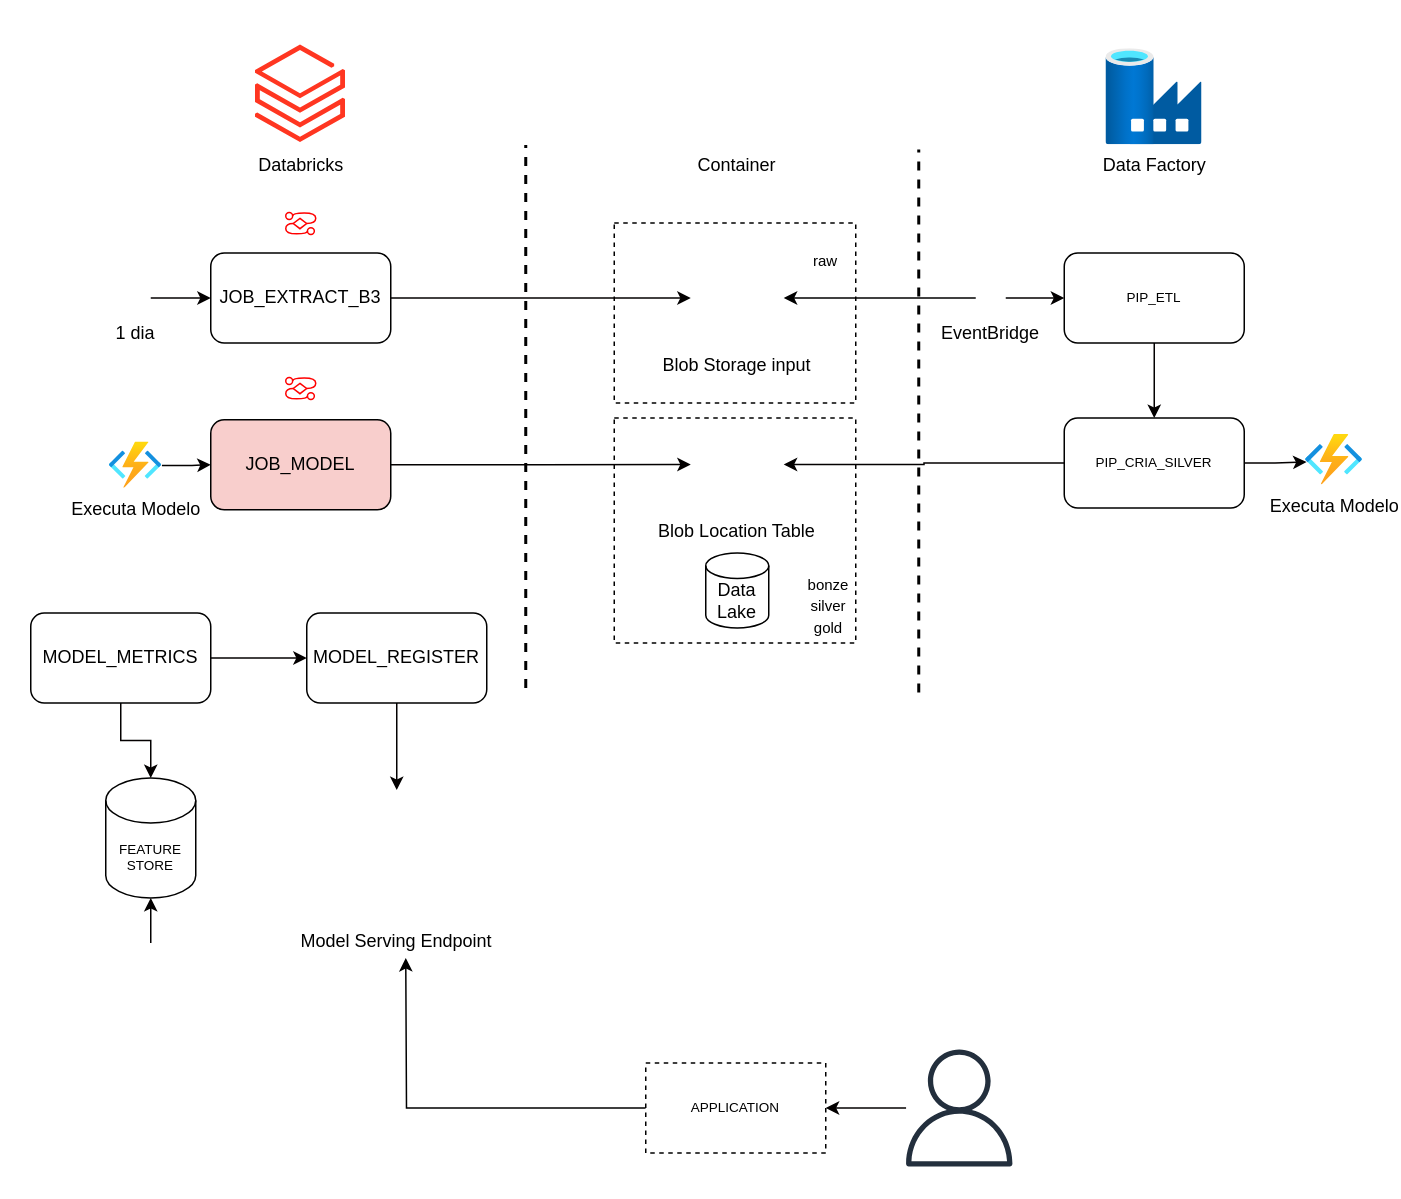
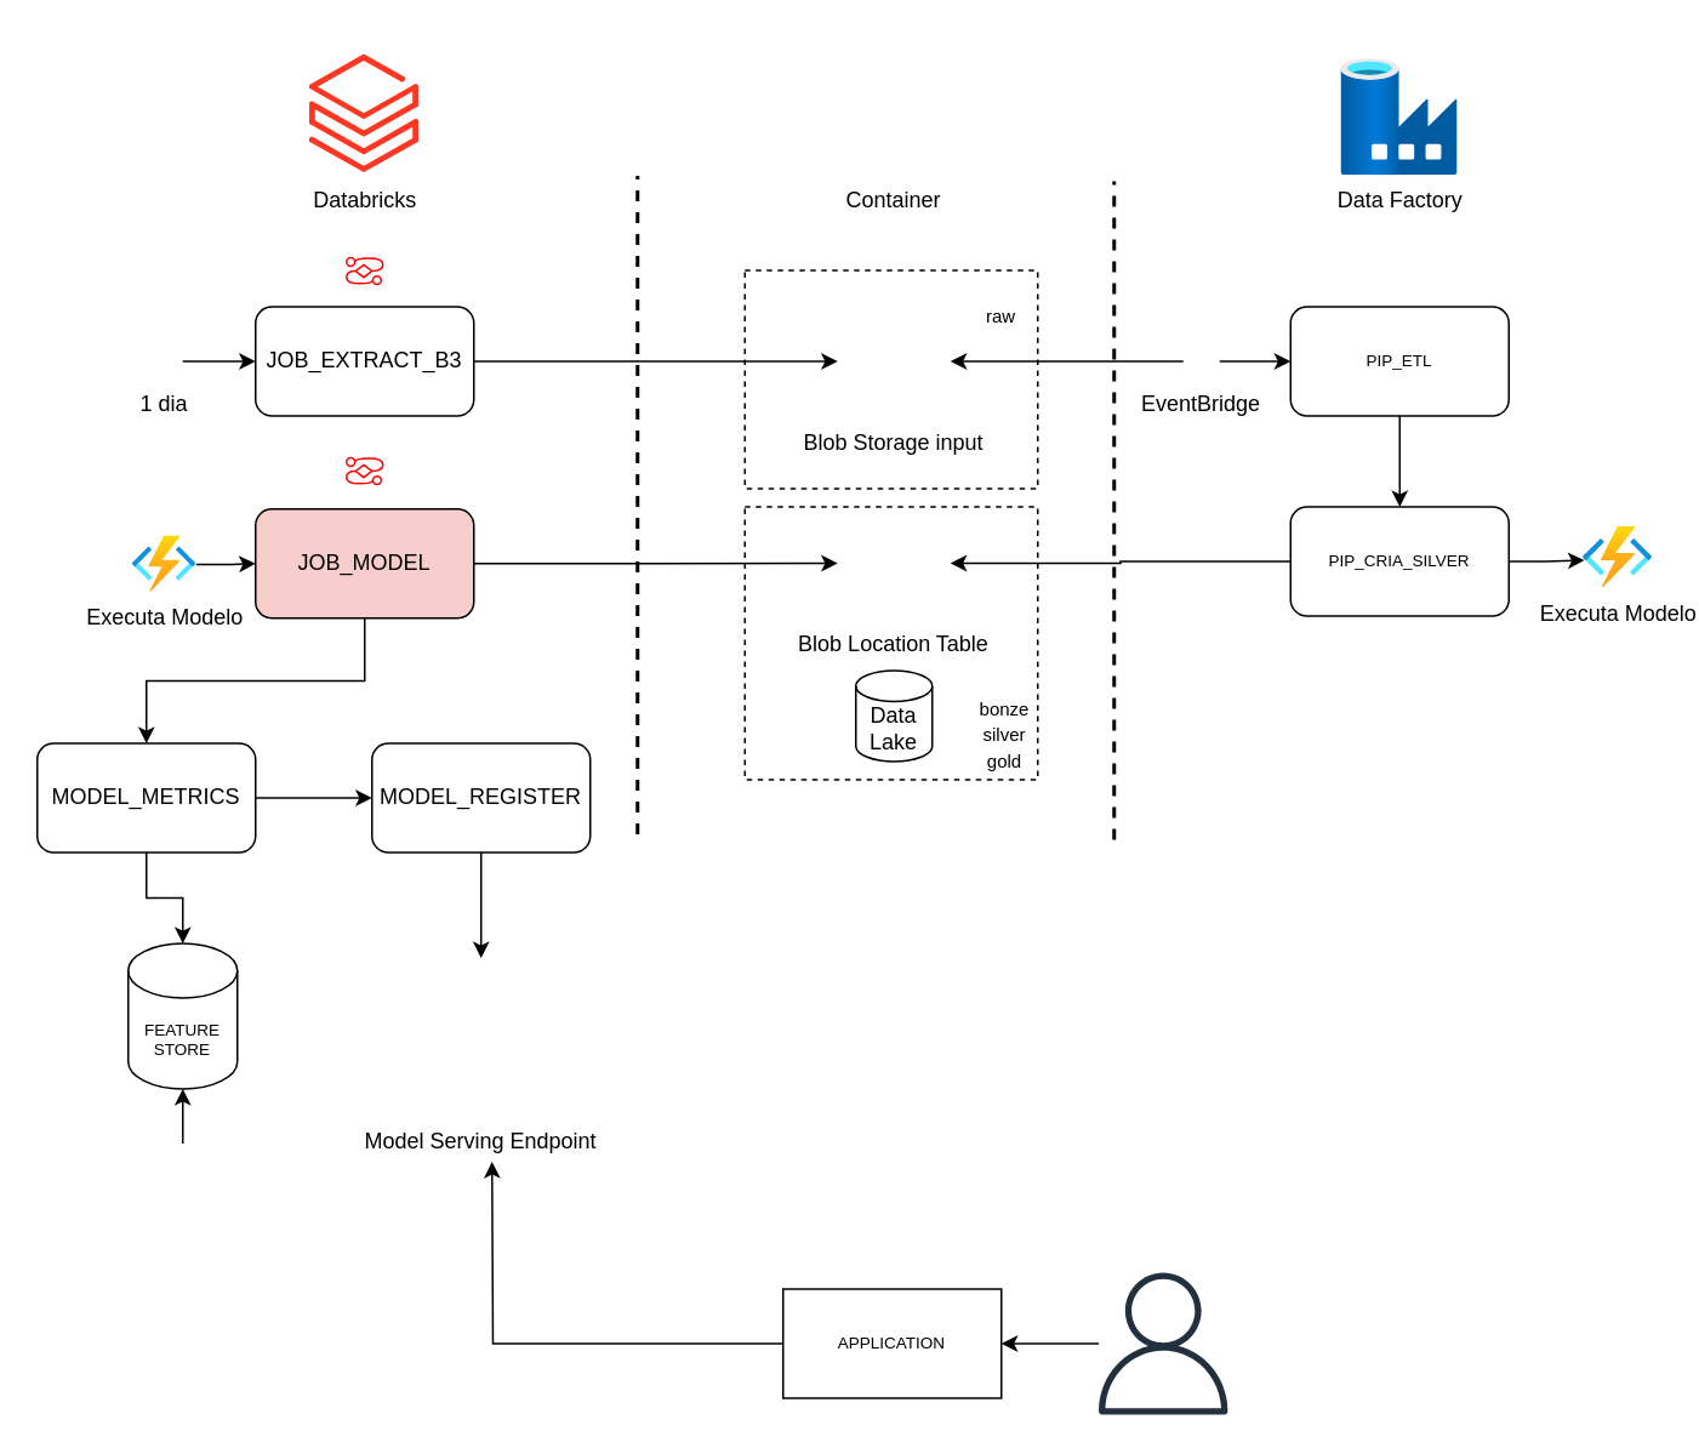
  <mxCell id="0" />
  <mxCell id="1" parent="0" />
  <mxCell id="2" value="" style="rounded=0;whiteSpace=wrap;html=1;dashed=1;" vertex="1" parent="1"><mxGeometry x="409" y="148" width="161" height="120" as="geometry" /></mxCell>
  <mxCell id="3" value="" style="rounded=0;whiteSpace=wrap;html=1;dashed=1;" vertex="1" parent="1"><mxGeometry x="409" y="278" width="161" height="150" as="geometry" /></mxCell>
  <mxCell id="4" style="edgeStyle=orthogonalEdgeStyle;orthogonalLoop=1;jettySize=auto;html=1;strokeColor=#030000;strokeWidth=1;fontSize=9;endArrow=classic;endFill=1;rounded=0;" parent="1" source="5" target="17" edge="1"><mxGeometry relative="1" as="geometry" /></mxCell>
  <mxCell id="5" value="JOB_EXTRACT_B3" style="rounded=1;whiteSpace=wrap;html=1;" parent="1" vertex="1"><mxGeometry x="140" y="168" width="120" height="60" as="geometry" /></mxCell>
  <mxCell id="6" value="" style="endArrow=none;dashed=1;html=1;rounded=0;strokeWidth=2;" parent="1" edge="1"><mxGeometry width="50" height="50" relative="1" as="geometry"><mxPoint x="350" y="458" as="sourcePoint" /><mxPoint x="350" y="96" as="targetPoint" /></mxGeometry></mxCell>
  <mxCell id="7" value="Databricks" style="aspect=fixed;html=1;points=[];align=center;image;fontSize=12;image=img/lib/azure2/analytics/Azure_Databricks.svg;" parent="1" vertex="1"><mxGeometry x="170" width="60" height="68" as="geometry" y="28" /></mxCell>
  <mxCell id="8" value="" style="group" parent="1" vertex="1" connectable="0"><mxGeometry x="190" y="138" width="20" height="20" as="geometry" /></mxCell>
  <mxCell id="9" style="edgeStyle=orthogonalEdgeStyle;orthogonalLoop=1;jettySize=auto;html=1;entryX=1;entryY=0.5;entryDx=0;entryDy=0;strokeWidth=1;fontSize=9;curved=1;endArrow=none;endFill=0;exitX=1;exitY=0.5;exitDx=0;exitDy=0;strokeColor=#FF0000;" parent="8" source="10" edge="1"><mxGeometry relative="1" as="geometry"><mxPoint x="5" y="-3.448" as="sourcePoint" /><mxPoint x="13.93" y="10.345" as="targetPoint" /><Array as="points"><mxPoint x="20" y="3.448" /><mxPoint x="20" y="10.345" /></Array></mxGeometry></mxCell>
  <mxCell id="10" value="" style="ellipse;whiteSpace=wrap;html=1;aspect=fixed;labelBackgroundColor=none;fontSize=9;strokeWidth=1;strokeColor=#FF0000;" parent="8" vertex="1"><mxGeometry y="3" width="4.598" height="4.598" as="geometry" /></mxCell>
  <mxCell id="11" value="" style="ellipse;whiteSpace=wrap;html=1;aspect=fixed;labelBackgroundColor=none;fontSize=9;strokeWidth=1;strokeColor=#FF0000;" parent="8" vertex="1"><mxGeometry x="14.465" y="13.103" width="4.598" height="4.598" as="geometry" /></mxCell>
  <mxCell id="12" value="" style="rhombus;whiteSpace=wrap;html=1;labelBackgroundColor=none;strokeWidth=1;fontSize=9;strokeColor=#FF0000;" parent="8" vertex="1"><mxGeometry x="5" y="6.897" width="8.93" height="6.897" as="geometry" /></mxCell>
  <mxCell id="13" style="edgeStyle=orthogonalEdgeStyle;orthogonalLoop=1;jettySize=auto;html=1;strokeWidth=1;fontSize=9;curved=1;exitX=0;exitY=0.5;exitDx=0;exitDy=0;entryX=0;entryY=0.5;entryDx=0;entryDy=0;endArrow=none;endFill=0;strokeColor=#FF0000;" parent="8" source="12" target="11" edge="1"><mxGeometry relative="1" as="geometry"><mxPoint x="4.998" y="13.793" as="sourcePoint" /><mxPoint x="10" y="20.69" as="targetPoint" /><Array as="points"><mxPoint y="10.345" /><mxPoint y="17.241" /></Array></mxGeometry></mxCell>
  <mxCell id="14" style="edgeStyle=orthogonalEdgeStyle;curved=1;orthogonalLoop=1;jettySize=auto;html=1;entryX=0;entryY=0.5;entryDx=0;entryDy=0;strokeColor=#030000;strokeWidth=1;fontSize=9;endArrow=classic;endFill=1;" parent="1" source="15" target="5" edge="1"><mxGeometry relative="1" as="geometry" /></mxCell>
  <mxCell id="15" value="1 dia" style="shape=image;verticalLabelPosition=bottom;labelBackgroundColor=default;verticalAlign=top;aspect=fixed;imageAspect=0;image=https://images.vexels.com/media/users/3/143495/isolated/preview/6b80b9965b1ec4d47c31d7eccf8ce4b0-icone-de-raio-amarelo.png;" parent="1" vertex="1"><mxGeometry x="80" y="188" width="20" height="20" as="geometry" /></mxCell>
  <mxCell id="16" value="Container" style="shape=image;verticalLabelPosition=bottom;labelBackgroundColor=default;verticalAlign=top;aspect=fixed;imageAspect=0;image=https://ms-azuretools.gallerycdn.vsassets.io/extensions/ms-azuretools/vscode-azurestorage/0.16.1/1724440951047/Microsoft.VisualStudio.Services.Icons.Default;" parent="1" vertex="1"><mxGeometry x="453" y="20" width="76" height="76" as="geometry" /></mxCell>
  <mxCell id="17" value="Blob Storage input" style="shape=image;verticalLabelPosition=bottom;labelBackgroundColor=default;verticalAlign=top;aspect=fixed;imageAspect=0;image=https://img.icons8.com/?size=512&amp;id=84280&amp;format=png;" parent="1" vertex="1"><mxGeometry x="460" y="167" width="62" height="62" as="geometry" /></mxCell>
  <mxCell id="18" value="" style="endArrow=none;dashed=1;html=1;rounded=0;strokeWidth=2;" parent="1" edge="1"><mxGeometry width="50" height="50" relative="1" as="geometry"><mxPoint x="612" y="461" as="sourcePoint" /><mxPoint x="612" y="99" as="targetPoint" /></mxGeometry></mxCell>
  <mxCell id="19" value="Data Factory" style="aspect=fixed;html=1;points=[];align=center;image;fontSize=12;image=img/lib/azure2/databases/Data_Factory.svg;labelBackgroundColor=none;strokeColor=#FF0000;strokeWidth=1;" parent="1" vertex="1"><mxGeometry x="737" y="32" width="64" height="64" as="geometry" /></mxCell>
  <mxCell id="20" style="edgeStyle=orthogonalEdgeStyle;rounded=0;orthogonalLoop=1;jettySize=auto;html=1;entryX=0.5;entryY=0;entryDx=0;entryDy=0;strokeColor=#030000;strokeWidth=1;fontSize=3;endArrow=classic;endFill=1;" parent="1" source="21" target="27" edge="1"><mxGeometry relative="1" as="geometry" /></mxCell>
  <mxCell id="21" value="PIP_ETL" style="rounded=1;whiteSpace=wrap;html=1;labelBackgroundColor=none;strokeColor=#000000;strokeWidth=1;fontSize=9;" parent="1" vertex="1"><mxGeometry x="709" y="168" width="120" height="60" as="geometry" /></mxCell>
  <mxCell id="22" style="edgeStyle=orthogonalEdgeStyle;rounded=0;orthogonalLoop=1;jettySize=auto;html=1;entryX=0;entryY=0.5;entryDx=0;entryDy=0;strokeColor=#030000;strokeWidth=1;fontSize=3;endArrow=classic;endFill=1;" parent="1" source="24" target="21" edge="1"><mxGeometry relative="1" as="geometry" /></mxCell>
  <mxCell id="23" style="edgeStyle=orthogonalEdgeStyle;rounded=0;orthogonalLoop=1;jettySize=auto;html=1;fontSize=10;" edge="1" parent="1" source="24" target="17"><mxGeometry relative="1" as="geometry" /></mxCell>
  <mxCell id="24" value="EventBridge" style="shape=image;verticalLabelPosition=bottom;labelBackgroundColor=default;verticalAlign=top;aspect=fixed;imageAspect=0;image=https://images.vexels.com/media/users/3/143495/isolated/preview/6b80b9965b1ec4d47c31d7eccf8ce4b0-icone-de-raio-amarelo.png;" parent="1" vertex="1"><mxGeometry x="650" y="188" width="20" height="20" as="geometry" /></mxCell>
  <mxCell id="25" style="edgeStyle=orthogonalEdgeStyle;rounded=0;orthogonalLoop=1;jettySize=auto;html=1;entryX=0.014;entryY=0.539;entryDx=0;entryDy=0;entryPerimeter=0;strokeColor=#030000;strokeWidth=1;fontSize=3;endArrow=classic;endFill=1;" parent="1" source="27" target="28" edge="1"><mxGeometry relative="1" as="geometry" /></mxCell>
  <mxCell id="26" style="edgeStyle=orthogonalEdgeStyle;rounded=0;orthogonalLoop=1;jettySize=auto;html=1;strokeColor=#030000;strokeWidth=1;fontSize=3;endArrow=classic;endFill=1;" parent="1" source="27" target="29" edge="1"><mxGeometry relative="1" as="geometry" /></mxCell>
  <mxCell id="27" value="PIP_CRIA_SILVER" style="rounded=1;whiteSpace=wrap;html=1;labelBackgroundColor=none;strokeColor=#000000;strokeWidth=1;fontSize=9;" parent="1" vertex="1"><mxGeometry x="709" y="278" width="120" height="60" as="geometry" /></mxCell>
  <mxCell id="28" value="Executa Modelo" style="aspect=fixed;html=1;points=[];align=center;image;fontSize=12;image=img/lib/azure2/compute/Function_Apps.svg;labelBackgroundColor=none;strokeColor=#000000;strokeWidth=1;" parent="1" vertex="1"><mxGeometry x="870" y="289.2" width="38.07" height="33.59" as="geometry" /></mxCell>
  <mxCell id="29" value="Blob Location Table" style="shape=image;verticalLabelPosition=bottom;labelBackgroundColor=default;verticalAlign=top;aspect=fixed;imageAspect=0;image=https://img.icons8.com/?size=512&amp;id=84280&amp;format=png;" parent="1" vertex="1"><mxGeometry x="460" y="278" width="62" height="62" as="geometry" /></mxCell>
  <mxCell id="30" style="edgeStyle=orthogonalEdgeStyle;rounded=0;orthogonalLoop=1;jettySize=auto;html=1;strokeColor=#030000;strokeWidth=1;fontSize=2;endArrow=classic;endFill=1;" parent="1" source="31" target="34" edge="1"><mxGeometry relative="1" as="geometry" /></mxCell>
  <mxCell id="31" value="Executa Modelo" style="aspect=fixed;html=1;points=[];align=center;image;fontSize=12;image=img/lib/azure2/compute/Function_Apps.svg;labelBackgroundColor=none;strokeColor=#000000;strokeWidth=1;" parent="1" vertex="1"><mxGeometry x="72.55" y="294.2" width="34.91" height="30.8" as="geometry" /></mxCell>
  <mxCell id="32" style="edgeStyle=orthogonalEdgeStyle;rounded=0;orthogonalLoop=1;jettySize=auto;html=1;entryX=0;entryY=0.5;entryDx=0;entryDy=0;strokeColor=#030000;strokeWidth=1;fontSize=3;endArrow=classic;endFill=1;" parent="1" source="34" target="29" edge="1"><mxGeometry relative="1" as="geometry" /></mxCell>
+ <mxCell id="33" style="edgeStyle=orthogonalEdgeStyle;rounded=0;orthogonalLoop=1;jettySize=auto;html=1;entryX=0.5;entryY=0;entryDx=0;entryDy=0;strokeColor=#030000;strokeWidth=1;fontSize=2;endArrow=classic;endFill=1;" parent="1" source="34" target="43" edge="1"><mxGeometry relative="1" as="geometry" /></mxCell>
  <mxCell id="34" value="JOB_MODEL" style="rounded=1;whiteSpace=wrap;html=1;fillColor=#f8cecc;" parent="1" vertex="1"><mxGeometry x="140" y="279.2" width="120" height="60" as="geometry" /></mxCell>
  <mxCell id="35" value="" style="group" parent="1" vertex="1" connectable="0"><mxGeometry x="190" y="248" width="20" height="20" as="geometry" /></mxCell>
  <mxCell id="36" style="edgeStyle=orthogonalEdgeStyle;orthogonalLoop=1;jettySize=auto;html=1;entryX=1;entryY=0.5;entryDx=0;entryDy=0;strokeWidth=1;fontSize=9;curved=1;endArrow=none;endFill=0;exitX=1;exitY=0.5;exitDx=0;exitDy=0;strokeColor=#FF0000;" parent="35" source="37" edge="1"><mxGeometry relative="1" as="geometry"><mxPoint x="5" y="-3.448" as="sourcePoint" /><mxPoint x="13.93" y="10.345" as="targetPoint" /><Array as="points"><mxPoint x="20" y="3.448" /><mxPoint x="20" y="10.345" /></Array></mxGeometry></mxCell>
  <mxCell id="37" value="" style="ellipse;whiteSpace=wrap;html=1;aspect=fixed;labelBackgroundColor=none;fontSize=9;strokeWidth=1;strokeColor=#FF0000;" parent="35" vertex="1"><mxGeometry y="3" width="4.598" height="4.598" as="geometry" /></mxCell>
  <mxCell id="38" value="" style="ellipse;whiteSpace=wrap;html=1;aspect=fixed;labelBackgroundColor=none;fontSize=9;strokeWidth=1;strokeColor=#FF0000;" parent="35" vertex="1"><mxGeometry x="14.465" y="13.103" width="4.598" height="4.598" as="geometry" /></mxCell>
  <mxCell id="39" value="" style="rhombus;whiteSpace=wrap;html=1;labelBackgroundColor=none;strokeWidth=1;fontSize=9;strokeColor=#FF0000;" parent="35" vertex="1"><mxGeometry x="5" y="6.897" width="8.93" height="6.897" as="geometry" /></mxCell>
  <mxCell id="40" style="edgeStyle=orthogonalEdgeStyle;orthogonalLoop=1;jettySize=auto;html=1;strokeWidth=1;fontSize=9;curved=1;exitX=0;exitY=0.5;exitDx=0;exitDy=0;entryX=0;entryY=0.5;entryDx=0;entryDy=0;endArrow=none;endFill=0;strokeColor=#FF0000;" parent="35" source="39" target="38" edge="1"><mxGeometry relative="1" as="geometry"><mxPoint x="4.998" y="13.793" as="sourcePoint" /><mxPoint x="10" y="20.69" as="targetPoint" /><Array as="points"><mxPoint y="10.345" /><mxPoint y="17.241" /></Array></mxGeometry></mxCell>
  <mxCell id="41" style="edgeStyle=orthogonalEdgeStyle;rounded=0;orthogonalLoop=1;jettySize=auto;html=1;entryX=0;entryY=0.5;entryDx=0;entryDy=0;strokeColor=#030000;strokeWidth=1;fontSize=2;endArrow=classic;endFill=1;" parent="1" source="43" target="45" edge="1"><mxGeometry relative="1" as="geometry" /></mxCell>
  <mxCell id="42" style="edgeStyle=orthogonalEdgeStyle;rounded=0;orthogonalLoop=1;jettySize=auto;html=1;strokeColor=#030000;strokeWidth=1;fontSize=2;endArrow=classic;endFill=1;" parent="1" source="43" target="46" edge="1"><mxGeometry relative="1" as="geometry" /></mxCell>
  <mxCell id="43" value="MODEL_METRICS" style="rounded=1;whiteSpace=wrap;html=1;" parent="1" vertex="1"><mxGeometry x="20" y="408" width="120" height="60" as="geometry" /></mxCell>
  <mxCell id="44" style="edgeStyle=orthogonalEdgeStyle;rounded=0;orthogonalLoop=1;jettySize=auto;html=1;strokeColor=#030000;strokeWidth=1;fontSize=9;endArrow=classic;endFill=1;" parent="1" source="45" target="49" edge="1"><mxGeometry relative="1" as="geometry" /></mxCell>
  <mxCell id="45" value="MODEL_REGISTER" style="rounded=1;whiteSpace=wrap;html=1;" parent="1" vertex="1"><mxGeometry x="204" y="408" width="120" height="60" as="geometry" /></mxCell>
  <mxCell id="46" value="&lt;font style=&quot;font-size: 9px;&quot;&gt;FEATURE STORE&lt;/font&gt;" style="shape=cylinder3;whiteSpace=wrap;html=1;boundedLbl=1;backgroundOutline=1;size=15;labelBackgroundColor=none;strokeColor=#000000;strokeWidth=1;fontSize=2;" parent="1" vertex="1"><mxGeometry x="70" y="518" width="60" height="80" as="geometry" /></mxCell>
  <mxCell id="47" style="edgeStyle=orthogonalEdgeStyle;rounded=0;orthogonalLoop=1;jettySize=auto;html=1;strokeColor=#030000;strokeWidth=1;fontSize=9;endArrow=classic;endFill=1;" parent="1" source="48" target="46" edge="1"><mxGeometry relative="1" as="geometry" /></mxCell>
  <mxCell id="48" value="" style="shape=image;verticalLabelPosition=bottom;labelBackgroundColor=default;verticalAlign=top;aspect=fixed;imageAspect=0;image=https://uxwing.com/wp-content/themes/uxwing/download/brands-and-social-media/power-bi-icon.png;" parent="1" vertex="1"><mxGeometry x="79" y="628" width="42" height="42" as="geometry" /></mxCell>
  <mxCell id="49" value="Model Serving Endpoint" style="shape=image;verticalLabelPosition=bottom;labelBackgroundColor=default;verticalAlign=top;aspect=fixed;imageAspect=0;image=https://cdn-icons-png.flaticon.com/512/2164/2164832.png;" parent="1" vertex="1"><mxGeometry x="220.5" y="526" width="87" height="87" as="geometry" /></mxCell>
  <mxCell id="50" style="edgeStyle=orthogonalEdgeStyle;rounded=0;orthogonalLoop=1;jettySize=auto;html=1;" edge="1" parent="1" source="51"><mxGeometry relative="1" as="geometry"><mxPoint x="270" y="638" as="targetPoint" /></mxGeometry></mxCell>
- <mxCell id="51" value="APPLICATION" style="rounded=0;whiteSpace=wrap;html=1;labelBackgroundColor=none;strokeColor=#000000;strokeWidth=1;fontSize=9;dashed=1;" parent="1" vertex="1"><mxGeometry x="430" y="708" width="120" height="60" as="geometry" /></mxCell>
+ <mxCell id="51" value="APPLICATION" style="rounded=0;whiteSpace=wrap;html=1;labelBackgroundColor=none;strokeColor=#000000;strokeWidth=1;fontSize=9;" parent="1" vertex="1"><mxGeometry x="430" y="708" width="120" height="60" as="geometry" /></mxCell>
  <mxCell id="52" style="edgeStyle=orthogonalEdgeStyle;rounded=0;orthogonalLoop=1;jettySize=auto;html=1;entryX=1;entryY=0.5;entryDx=0;entryDy=0;strokeColor=#030000;strokeWidth=1;fontSize=9;endArrow=classic;endFill=1;" parent="1" source="53" target="51" edge="1"><mxGeometry relative="1" as="geometry" /></mxCell>
  <mxCell id="53" value="" style="sketch=0;outlineConnect=0;fontColor=#232F3E;gradientColor=none;fillColor=#232F3D;strokeColor=none;dashed=0;verticalLabelPosition=bottom;verticalAlign=top;align=center;html=1;fontSize=12;fontStyle=0;aspect=fixed;pointerEvents=1;shape=mxgraph.aws4.user;labelBackgroundColor=none;strokeWidth=1;" parent="1" vertex="1"><mxGeometry x="600" y="699" width="78" height="78" as="geometry" /></mxCell>
  <mxCell id="54" value="Data&lt;br&gt;Lake" style="shape=cylinder3;whiteSpace=wrap;html=1;boundedLbl=1;backgroundOutline=1;size=8.5;" vertex="1" parent="1"><mxGeometry x="470" y="368" width="42" height="50" as="geometry" /></mxCell>
  <mxCell id="55" value="&lt;font style=&quot;font-size: 10px;&quot;&gt;bonze&lt;br&gt;silver&lt;br&gt;gold&lt;/font&gt;" style="text;html=1;strokeColor=none;fillColor=none;align=center;verticalAlign=middle;whiteSpace=wrap;rounded=0;dashed=1;" vertex="1" parent="1"><mxGeometry x="522" y="388" width="60" height="30" as="geometry" /></mxCell>
  <mxCell id="56" value="&lt;span style=&quot;font-size: 10px;&quot;&gt;raw&lt;/span&gt;" style="text;html=1;strokeColor=none;fillColor=none;align=center;verticalAlign=middle;whiteSpace=wrap;rounded=0;dashed=1;" vertex="1" parent="1"><mxGeometry x="520" y="158" width="60" height="30" as="geometry" /></mxCell>
